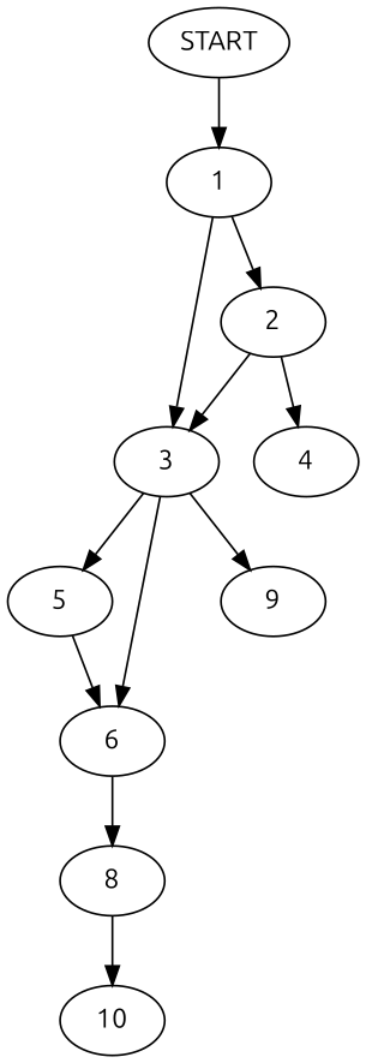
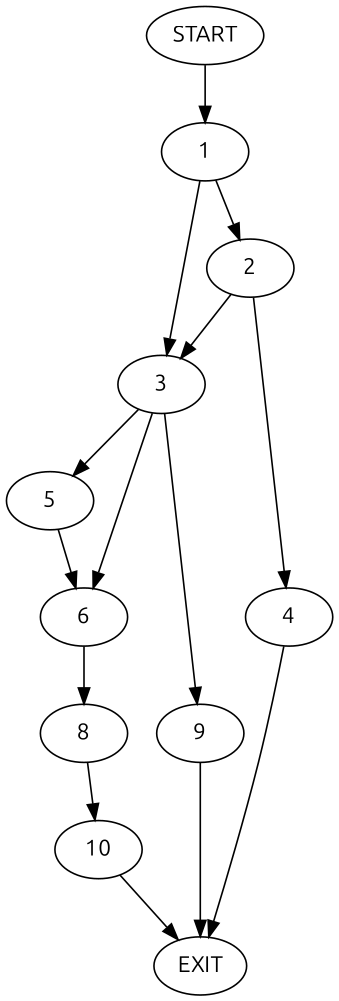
  digraph {
    fontname=Ubuntu
    node [fontname=Ubuntu]
    edge [fontname=Ubuntu]
    n1 [label=START]
    1
    2
    3
+   n5 [label=EXIT]
    4
    5
    6
    9
    8
    10
    n1 -> 1
    1 -> 2
    1 -> 3
    2 -> 3
    2 -> 4
    3 -> 5
    3 -> 6
    3 -> 9
+   4 -> n5
    5 -> 6
    6 -> 8
+   9 -> n5
    8 -> 10
+   10 -> n5
  }
